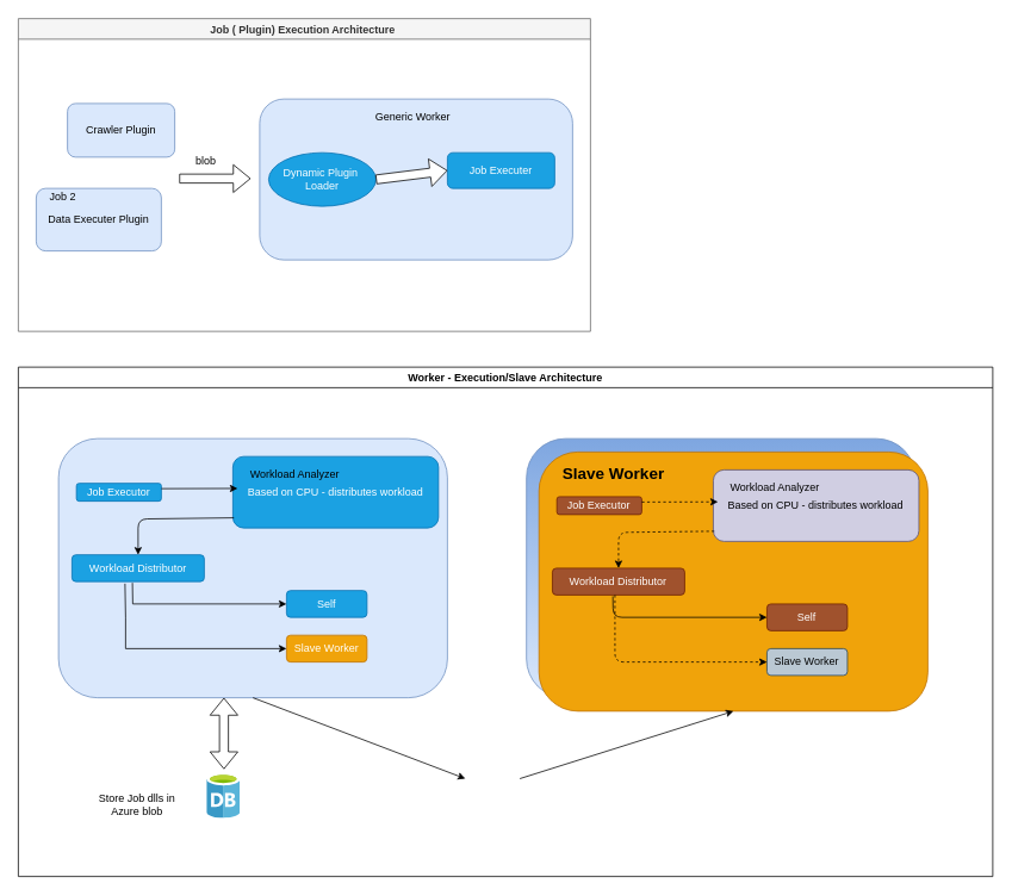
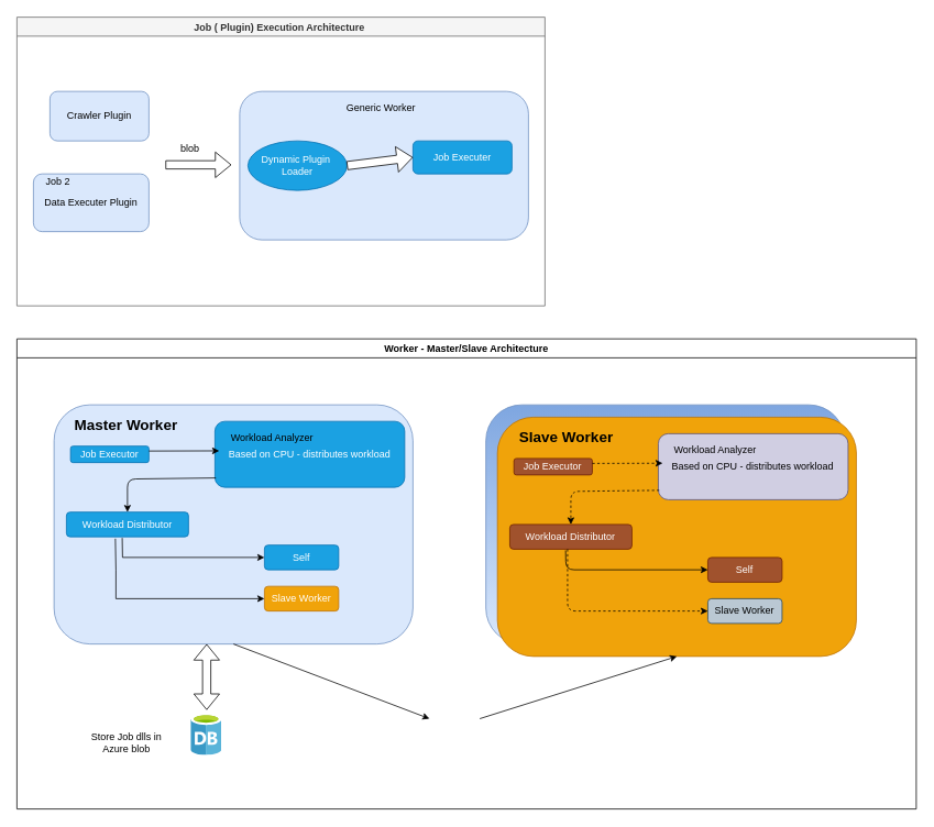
  <mxCell id="0" />
  <mxCell id="1" parent="0" />
  <mxCell id="2" value="" style="rounded=1;whiteSpace=wrap;html=1;fillColor=#dae8fc;gradientColor=#7ea6e0;strokeColor=#6c8ebf;gradientDirection=north;" vertex="1" parent="1"><mxGeometry x="588.4" y="490" width="435" height="290" as="geometry" /></mxCell>
  <mxCell id="3" value="Job ( Plugin) Execution Architecture " style="swimlane;fillColor=#f5f5f5;strokeColor=#666666;fontColor=#333333;" vertex="1" parent="1"><mxGeometry x="20" y="20" width="640" height="350" as="geometry" /></mxCell>
  <mxCell id="4" value="" style="rounded=1;whiteSpace=wrap;html=1;fillColor=#dae8fc;strokeColor=#6c8ebf;" vertex="1" parent="3"><mxGeometry x="270" y="90" width="350" height="180" as="geometry" /></mxCell>
  <mxCell id="5" value="Generic Worker" style="text;html=1;strokeColor=none;fillColor=none;align=center;verticalAlign=middle;whiteSpace=wrap;rounded=0;" vertex="1" parent="3"><mxGeometry x="373" y="100" width="137" height="20" as="geometry" /></mxCell>
  <mxCell id="6" value="blob" style="text;html=1;strokeColor=none;fillColor=none;align=center;verticalAlign=middle;whiteSpace=wrap;rounded=0;" vertex="1" parent="3"><mxGeometry x="190" y="150" width="40" height="20" as="geometry" /></mxCell>
- <mxCell id="7" value="Crawler Plugin" style="rounded=1;whiteSpace=wrap;html=1;fillColor=#dae8fc;strokeColor=#6c8ebf;" vertex="1" parent="3"><mxGeometry x="55" y="95" width="120" height="60" as="geometry" /></mxCell>
+ <mxCell id="7" value="Crawler Plugin" style="rounded=1;whiteSpace=wrap;html=1;fillColor=#dae8fc;strokeColor=#6c8ebf;" vertex="1" parent="3"><mxGeometry x="40" y="90" width="120" height="60" as="geometry" /></mxCell>
  <mxCell id="8" value="Data Executer Plugin" style="rounded=1;whiteSpace=wrap;html=1;fillColor=#dae8fc;strokeColor=#6c8ebf;" vertex="1" parent="3"><mxGeometry x="20" y="190" width="140" height="70" as="geometry" /></mxCell>
  <mxCell id="9" value="Job 2" style="text;html=1;strokeColor=none;fillColor=none;align=center;verticalAlign=middle;whiteSpace=wrap;rounded=0;" vertex="1" parent="3"><mxGeometry x="30" y="190" width="40" height="20" as="geometry" /></mxCell>
  <mxCell id="10" value="" style="shape=flexArrow;endArrow=classic;html=1;" edge="1" parent="1"><mxGeometry width="50" height="50" relative="1" as="geometry"><mxPoint x="200" y="199" as="sourcePoint" /><mxPoint x="280" y="199" as="targetPoint" /><Array as="points" /></mxGeometry></mxCell>
  <mxCell id="11" value="Dynamic Plugin&amp;nbsp;&lt;br&gt;Loader" style="ellipse;whiteSpace=wrap;html=1;fillColor=#1ba1e2;strokeColor=#006EAF;fontColor=#ffffff;" vertex="1" parent="1"><mxGeometry x="300" y="170" width="120" height="60" as="geometry" /></mxCell>
  <mxCell id="12" value="Job Executer" style="rounded=1;whiteSpace=wrap;html=1;fillColor=#1ba1e2;strokeColor=#006EAF;fontColor=#ffffff;" vertex="1" parent="1"><mxGeometry x="500" y="170" width="120" height="40" as="geometry" /></mxCell>
  <mxCell id="13" value="" style="shape=flexArrow;endArrow=classic;html=1;entryX=0;entryY=0.5;entryDx=0;entryDy=0;exitX=1;exitY=0.5;exitDx=0;exitDy=0;fillColor=#ffffff;" edge="1" parent="1" source="11" target="12"><mxGeometry width="50" height="50" relative="1" as="geometry"><mxPoint x="510" y="160" as="sourcePoint" /><mxPoint x="560" y="110" as="targetPoint" /></mxGeometry></mxCell>
- <mxCell id="14" value="Worker - Execution/Slave Architecture" style="swimlane;startSize=23;" vertex="1" parent="1"><mxGeometry x="20" y="410" width="1090" height="570" as="geometry" /></mxCell>
+ <mxCell id="14" value="Worker - Master/Slave Architecture" style="swimlane;startSize=23;" vertex="1" parent="1"><mxGeometry x="20" y="410" width="1090" height="570" as="geometry" /></mxCell>
  <mxCell id="15" value="" style="rounded=1;whiteSpace=wrap;html=1;fillColor=#dae8fc;strokeColor=#6c8ebf;" vertex="1" parent="14"><mxGeometry x="45" y="80" width="435" height="290" as="geometry" /></mxCell>
+ <mxCell id="16" value="Master Worker" style="text;html=1;strokeColor=none;fillColor=none;align=center;verticalAlign=middle;whiteSpace=wrap;rounded=0;fontStyle=1;fontSize=18;" vertex="1" parent="14"><mxGeometry x="65" y="90" width="135" height="30" as="geometry" /></mxCell>
  <mxCell id="17" value="Job Executor" style="rounded=1;whiteSpace=wrap;html=1;fillColor=#1ba1e2;strokeColor=#006EAF;fontColor=#ffffff;" vertex="1" parent="14"><mxGeometry x="65" y="130" width="95" height="20" as="geometry" /></mxCell>
  <mxCell id="18" value="Based on CPU - distributes workload" style="rounded=1;whiteSpace=wrap;html=1;fillColor=#1ba1e2;strokeColor=#006EAF;fontColor=#ffffff;" vertex="1" parent="14"><mxGeometry x="240" y="100" width="230" height="80" as="geometry" /></mxCell>
  <mxCell id="19" value="Workload Analyzer" style="text;html=1;strokeColor=none;fillColor=none;align=center;verticalAlign=middle;whiteSpace=wrap;rounded=0;" vertex="1" parent="14"><mxGeometry x="246" y="110" width="127" height="20" as="geometry" /></mxCell>
  <mxCell id="20" value="Workload Distributor" style="rounded=1;whiteSpace=wrap;html=1;fillColor=#1ba1e2;strokeColor=#006EAF;fontColor=#ffffff;" vertex="1" parent="14"><mxGeometry x="60" y="210" width="148" height="30" as="geometry" /></mxCell>
  <mxCell id="21" value="Self" style="rounded=1;whiteSpace=wrap;html=1;fillColor=#1ba1e2;strokeColor=#006EAF;fontColor=#ffffff;" vertex="1" parent="14"><mxGeometry x="300" y="250" width="90" height="30" as="geometry" /></mxCell>
  <mxCell id="22" value="Slave Worker" style="rounded=1;whiteSpace=wrap;html=1;fillColor=#f0a30a;strokeColor=#BD7000;fontColor=#ffffff;" vertex="1" parent="14"><mxGeometry x="300" y="300" width="90" height="30" as="geometry" /></mxCell>
  <mxCell id="23" value="" style="endArrow=classic;html=1;fillColor=#ffffff;entryX=-0.006;entryY=1.29;entryDx=0;entryDy=0;entryPerimeter=0;" edge="1" parent="14" target="19"><mxGeometry width="50" height="50" relative="1" as="geometry"><mxPoint x="160" y="136" as="sourcePoint" /><mxPoint x="210" y="120" as="targetPoint" /></mxGeometry></mxCell>
  <mxCell id="24" value="" style="endArrow=classic;html=1;fillColor=#ffffff;entryX=0.5;entryY=0;entryDx=0;entryDy=0;exitX=0.005;exitY=0.858;exitDx=0;exitDy=0;exitPerimeter=0;" edge="1" parent="14" source="18" target="20"><mxGeometry width="50" height="50" relative="1" as="geometry"><mxPoint x="210" y="220" as="sourcePoint" /><mxPoint x="260" y="170" as="targetPoint" /><Array as="points"><mxPoint x="134" y="170" /></Array></mxGeometry></mxCell>
  <mxCell id="25" value="" style="endArrow=classic;html=1;fillColor=#ffffff;entryX=0;entryY=0.5;entryDx=0;entryDy=0;exitX=0.457;exitY=1.047;exitDx=0;exitDy=0;exitPerimeter=0;rounded=0;" edge="1" parent="14" source="20" target="21"><mxGeometry width="50" height="50" relative="1" as="geometry"><mxPoint x="230" y="280" as="sourcePoint" /><mxPoint x="280" y="230" as="targetPoint" /><Array as="points"><mxPoint x="128" y="265" /></Array></mxGeometry></mxCell>
  <mxCell id="26" value="" style="aspect=fixed;html=1;perimeter=none;align=center;shadow=0;dashed=0;image;fontSize=12;image=img/lib/mscae/Database_General.svg;" vertex="1" parent="14"><mxGeometry x="211" y="455" width="37.5" height="50" as="geometry" /></mxCell>
  <mxCell id="27" value="Store Job dlls in Azure blob" style="text;html=1;strokeColor=none;fillColor=none;align=center;verticalAlign=middle;whiteSpace=wrap;rounded=0;" vertex="1" parent="14"><mxGeometry x="74.5" y="460.5" width="116" height="59" as="geometry" /></mxCell>
  <mxCell id="28" value="" style="shape=flexArrow;endArrow=classic;startArrow=classic;html=1;fillColor=#ffffff;fontStyle=1" edge="1" parent="14"><mxGeometry width="50" height="50" relative="1" as="geometry"><mxPoint x="230" y="450" as="sourcePoint" /><mxPoint x="230" y="370" as="targetPoint" /></mxGeometry></mxCell>
  <mxCell id="29" value="" style="endArrow=classic;html=1;fillColor=#ffffff;entryX=0;entryY=0.5;entryDx=0;entryDy=0;rounded=0;exitX=0.401;exitY=1.076;exitDx=0;exitDy=0;exitPerimeter=0;" edge="1" parent="14" source="20" target="22"><mxGeometry width="50" height="50" relative="1" as="geometry"><mxPoint x="130" y="240" as="sourcePoint" /><mxPoint x="290" y="240" as="targetPoint" /><Array as="points"><mxPoint x="120" y="280" /><mxPoint x="120" y="315" /></Array></mxGeometry></mxCell>
  <mxCell id="30" value="" style="shape=image;html=1;verticalLabelPosition=bottom;verticalAlign=top;imageAspect=1;aspect=fixed;image=https://grpc.io/img/logos/grpc-icon-color.png;" vertex="1" parent="14"><mxGeometry x="500" y="430" width="61" height="61" as="geometry" /></mxCell>
  <mxCell id="31" value="" style="endArrow=classic;html=1;entryX=0;entryY=0.5;entryDx=0;entryDy=0;exitX=0.5;exitY=1;exitDx=0;exitDy=0;" edge="1" parent="14" source="15" target="30"><mxGeometry width="50" height="50" relative="1" as="geometry"><mxPoint x="220" y="160" as="sourcePoint" /><mxPoint x="270" y="110" as="targetPoint" /></mxGeometry></mxCell>
  <mxCell id="32" value="" style="rounded=1;whiteSpace=wrap;html=1;fillColor=#f0a30a;strokeColor=#BD7000;fontColor=#ffffff;" vertex="1" parent="1"><mxGeometry x="602.4" y="505" width="435" height="290" as="geometry" /></mxCell>
  <mxCell id="33" value="Slave Worker" style="text;html=1;strokeColor=none;fillColor=none;align=center;verticalAlign=middle;whiteSpace=wrap;rounded=0;fontStyle=1;fontSize=18;" vertex="1" parent="1"><mxGeometry x="622" y="515" width="128" height="30" as="geometry" /></mxCell>
  <mxCell id="34" value="Job Executor" style="rounded=1;whiteSpace=wrap;html=1;fillColor=#a0522d;strokeColor=#6D1F00;fontColor=#ffffff;" vertex="1" parent="1"><mxGeometry x="622.4" y="555" width="95" height="20" as="geometry" /></mxCell>
  <mxCell id="35" value="Based on CPU - distributes workload" style="rounded=1;whiteSpace=wrap;html=1;fillColor=#d0cee2;strokeColor=#56517e;" vertex="1" parent="1"><mxGeometry x="797.4" y="525" width="230" height="80" as="geometry" /></mxCell>
  <mxCell id="36" value="Workload Analyzer" style="text;html=1;strokeColor=none;fillColor=none;align=center;verticalAlign=middle;whiteSpace=wrap;rounded=0;" vertex="1" parent="1"><mxGeometry x="803.4" y="535" width="127" height="20" as="geometry" /></mxCell>
  <mxCell id="37" value="Workload Distributor" style="rounded=1;whiteSpace=wrap;html=1;fillColor=#a0522d;strokeColor=#6D1F00;fontColor=#ffffff;" vertex="1" parent="1"><mxGeometry x="617.4" y="635" width="148" height="30" as="geometry" /></mxCell>
  <mxCell id="38" value="Self" style="rounded=1;whiteSpace=wrap;html=1;fillColor=#a0522d;strokeColor=#6D1F00;fontColor=#ffffff;" vertex="1" parent="1"><mxGeometry x="857.4" y="675" width="90" height="30" as="geometry" /></mxCell>
  <mxCell id="39" value="Slave Worker" style="rounded=1;whiteSpace=wrap;html=1;fillColor=#bac8d3;strokeColor=#23445d;" vertex="1" parent="1"><mxGeometry x="857.4" y="725" width="90" height="30" as="geometry" /></mxCell>
  <mxCell id="40" value="" style="endArrow=classic;html=1;fillColor=#ffffff;entryX=-0.006;entryY=1.29;entryDx=0;entryDy=0;entryPerimeter=0;dashed=1;" edge="1" parent="1" target="36"><mxGeometry width="50" height="50" relative="1" as="geometry"><mxPoint x="717.4" y="561" as="sourcePoint" /><mxPoint x="727.4" y="125" as="targetPoint" /></mxGeometry></mxCell>
  <mxCell id="41" value="" style="endArrow=classic;html=1;fillColor=#ffffff;entryX=0.5;entryY=0;entryDx=0;entryDy=0;exitX=0.005;exitY=0.858;exitDx=0;exitDy=0;exitPerimeter=0;dashed=1;" edge="1" parent="1" source="35" target="37"><mxGeometry width="50" height="50" relative="1" as="geometry"><mxPoint x="727.4" y="225" as="sourcePoint" /><mxPoint x="777.4" y="175" as="targetPoint" /><Array as="points"><mxPoint x="691.4" y="595" /></Array></mxGeometry></mxCell>
  <mxCell id="42" value="" style="endArrow=classic;html=1;fillColor=#ffffff;entryX=0;entryY=0.5;entryDx=0;entryDy=0;exitX=0.457;exitY=1.047;exitDx=0;exitDy=0;exitPerimeter=0;" edge="1" parent="1" source="37" target="38"><mxGeometry width="50" height="50" relative="1" as="geometry"><mxPoint x="747.4" y="285" as="sourcePoint" /><mxPoint x="797.4" y="235" as="targetPoint" /><Array as="points"><mxPoint x="685.4" y="690" /></Array></mxGeometry></mxCell>
  <mxCell id="43" value="" style="endArrow=classic;html=1;fillColor=#ffffff;entryX=0;entryY=0.5;entryDx=0;entryDy=0;dashed=1;" edge="1" parent="1" target="39"><mxGeometry width="50" height="50" relative="1" as="geometry"><mxPoint x="687.4" y="665" as="sourcePoint" /><mxPoint x="847.4" y="665" as="targetPoint" /><Array as="points"><mxPoint x="687.4" y="705" /><mxPoint x="687.4" y="740" /></Array></mxGeometry></mxCell>
  <mxCell id="44" value="" style="endArrow=classic;html=1;entryX=0.5;entryY=1;entryDx=0;entryDy=0;exitX=1;exitY=0.5;exitDx=0;exitDy=0;" edge="1" parent="1" source="30" target="32"><mxGeometry width="50" height="50" relative="1" as="geometry"><mxPoint x="590" y="870" as="sourcePoint" /><mxPoint x="640" y="820" as="targetPoint" /></mxGeometry></mxCell>
